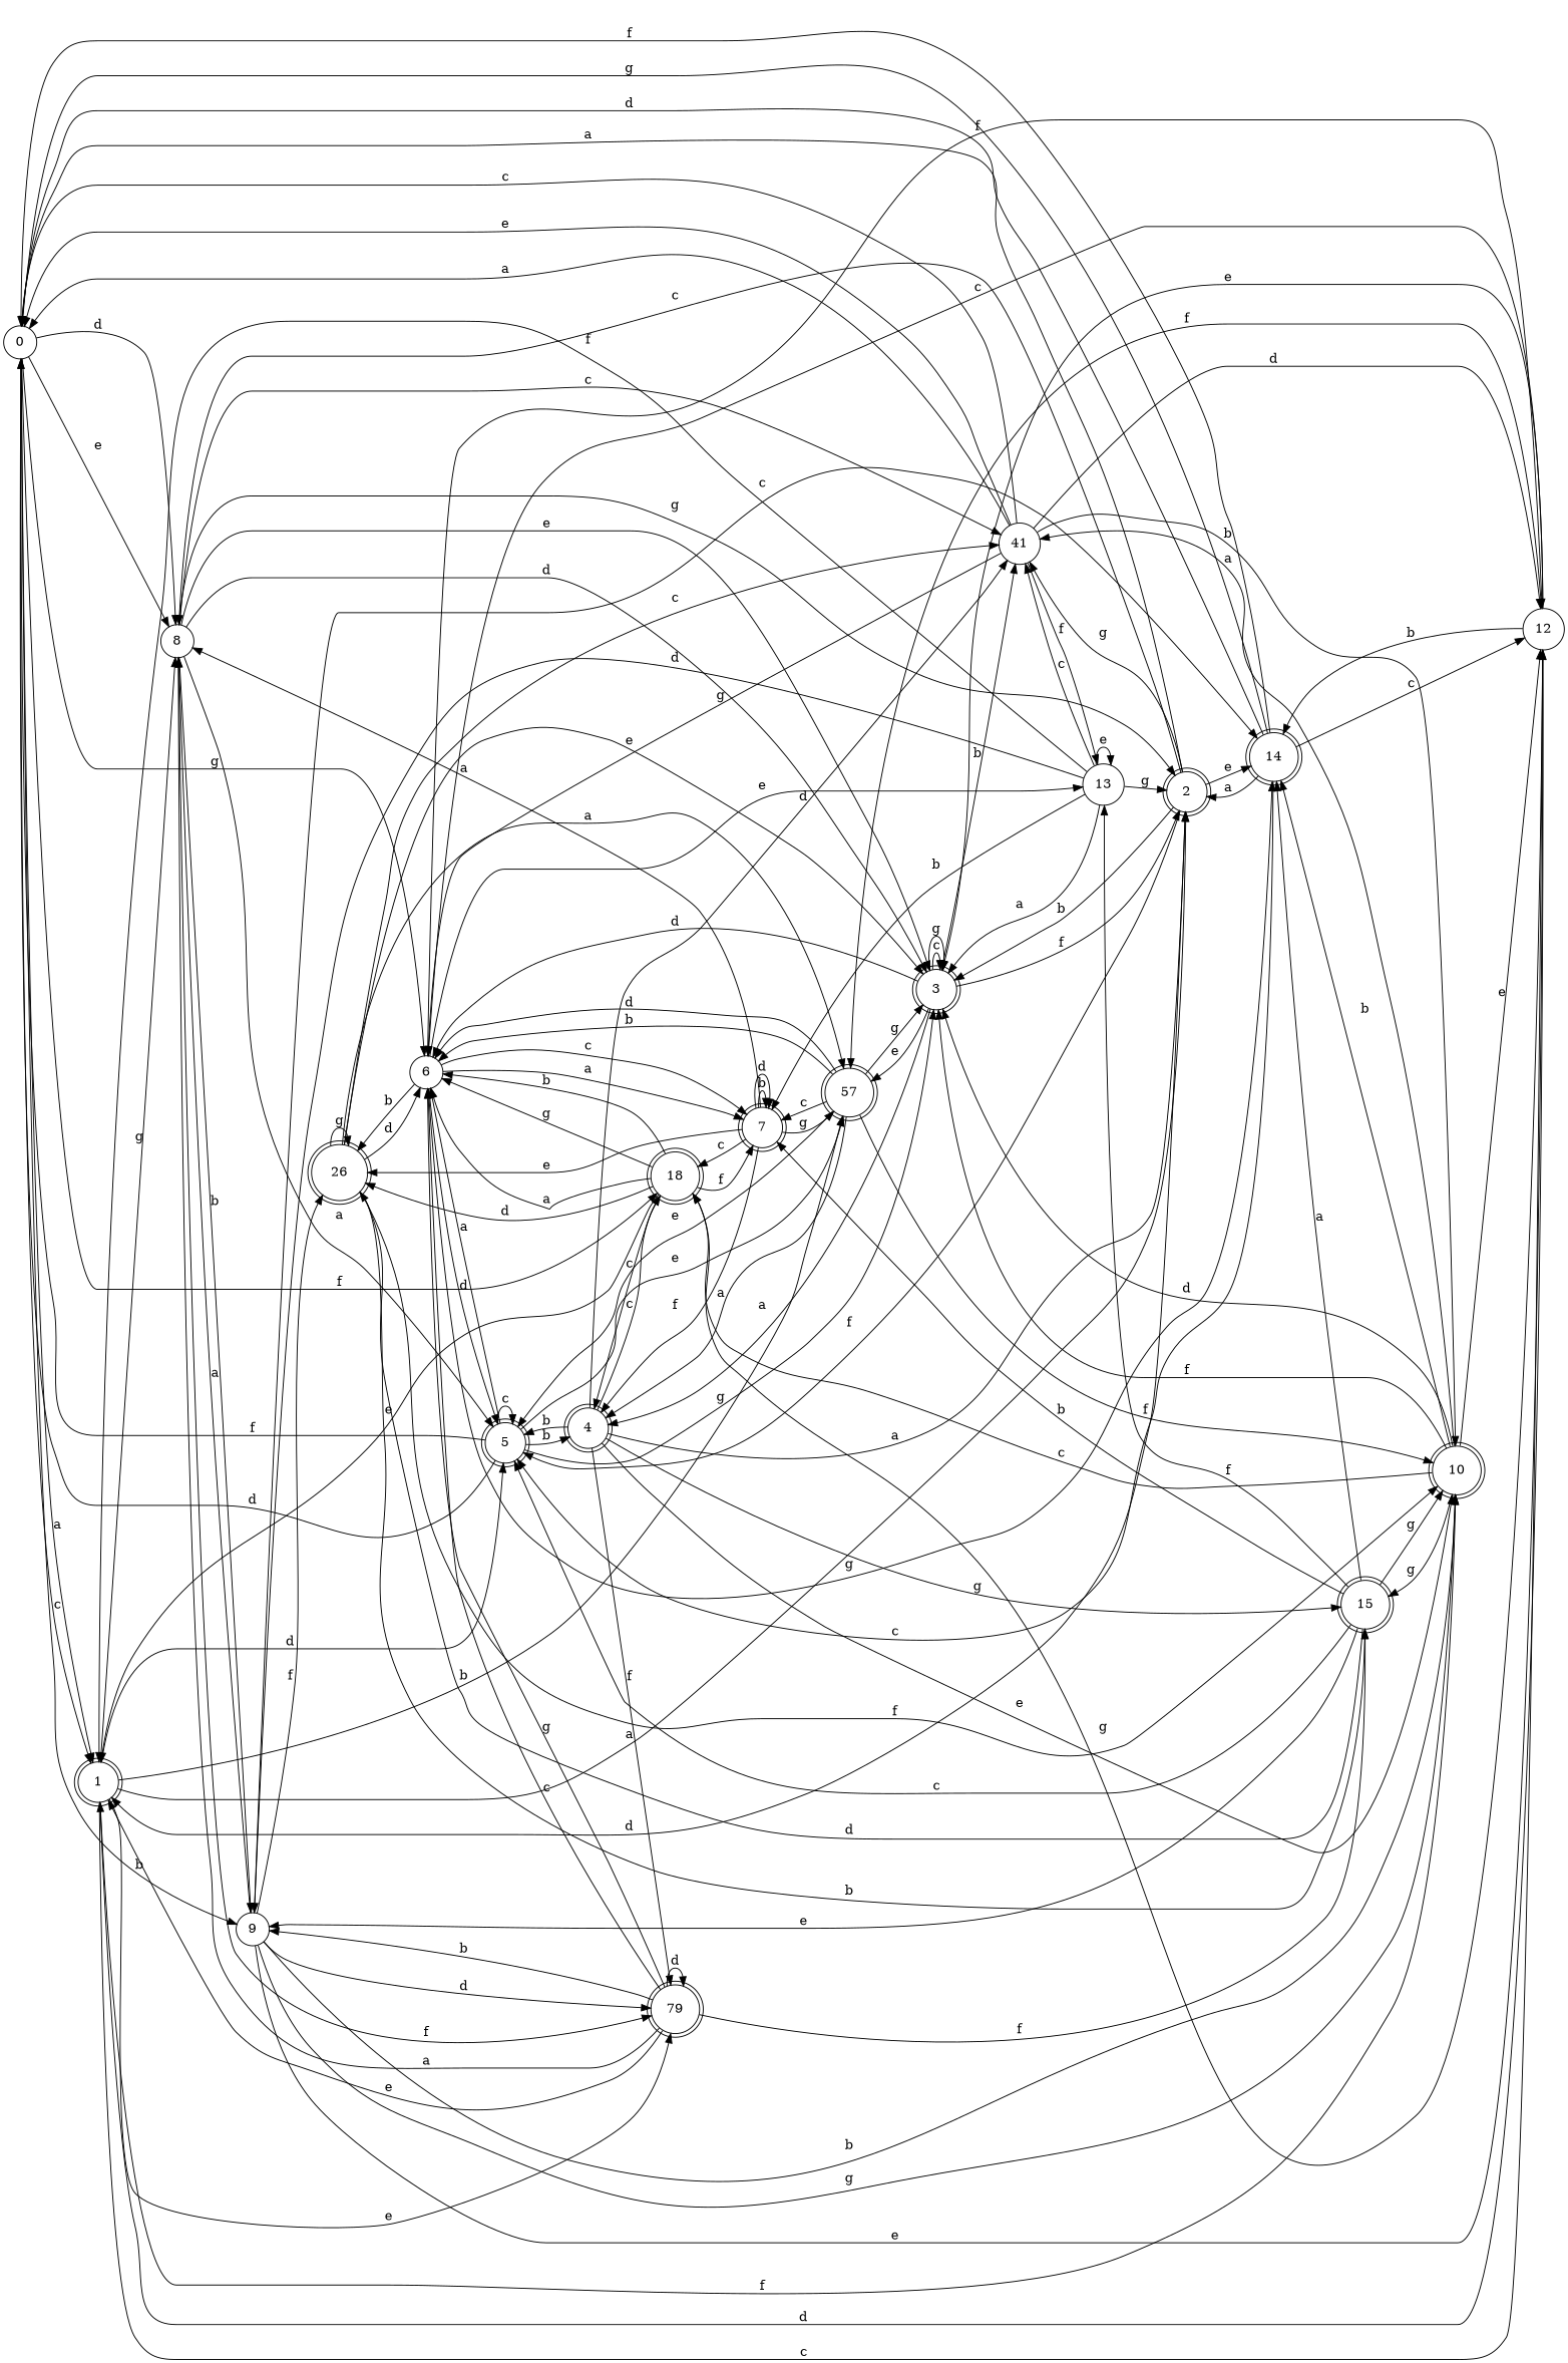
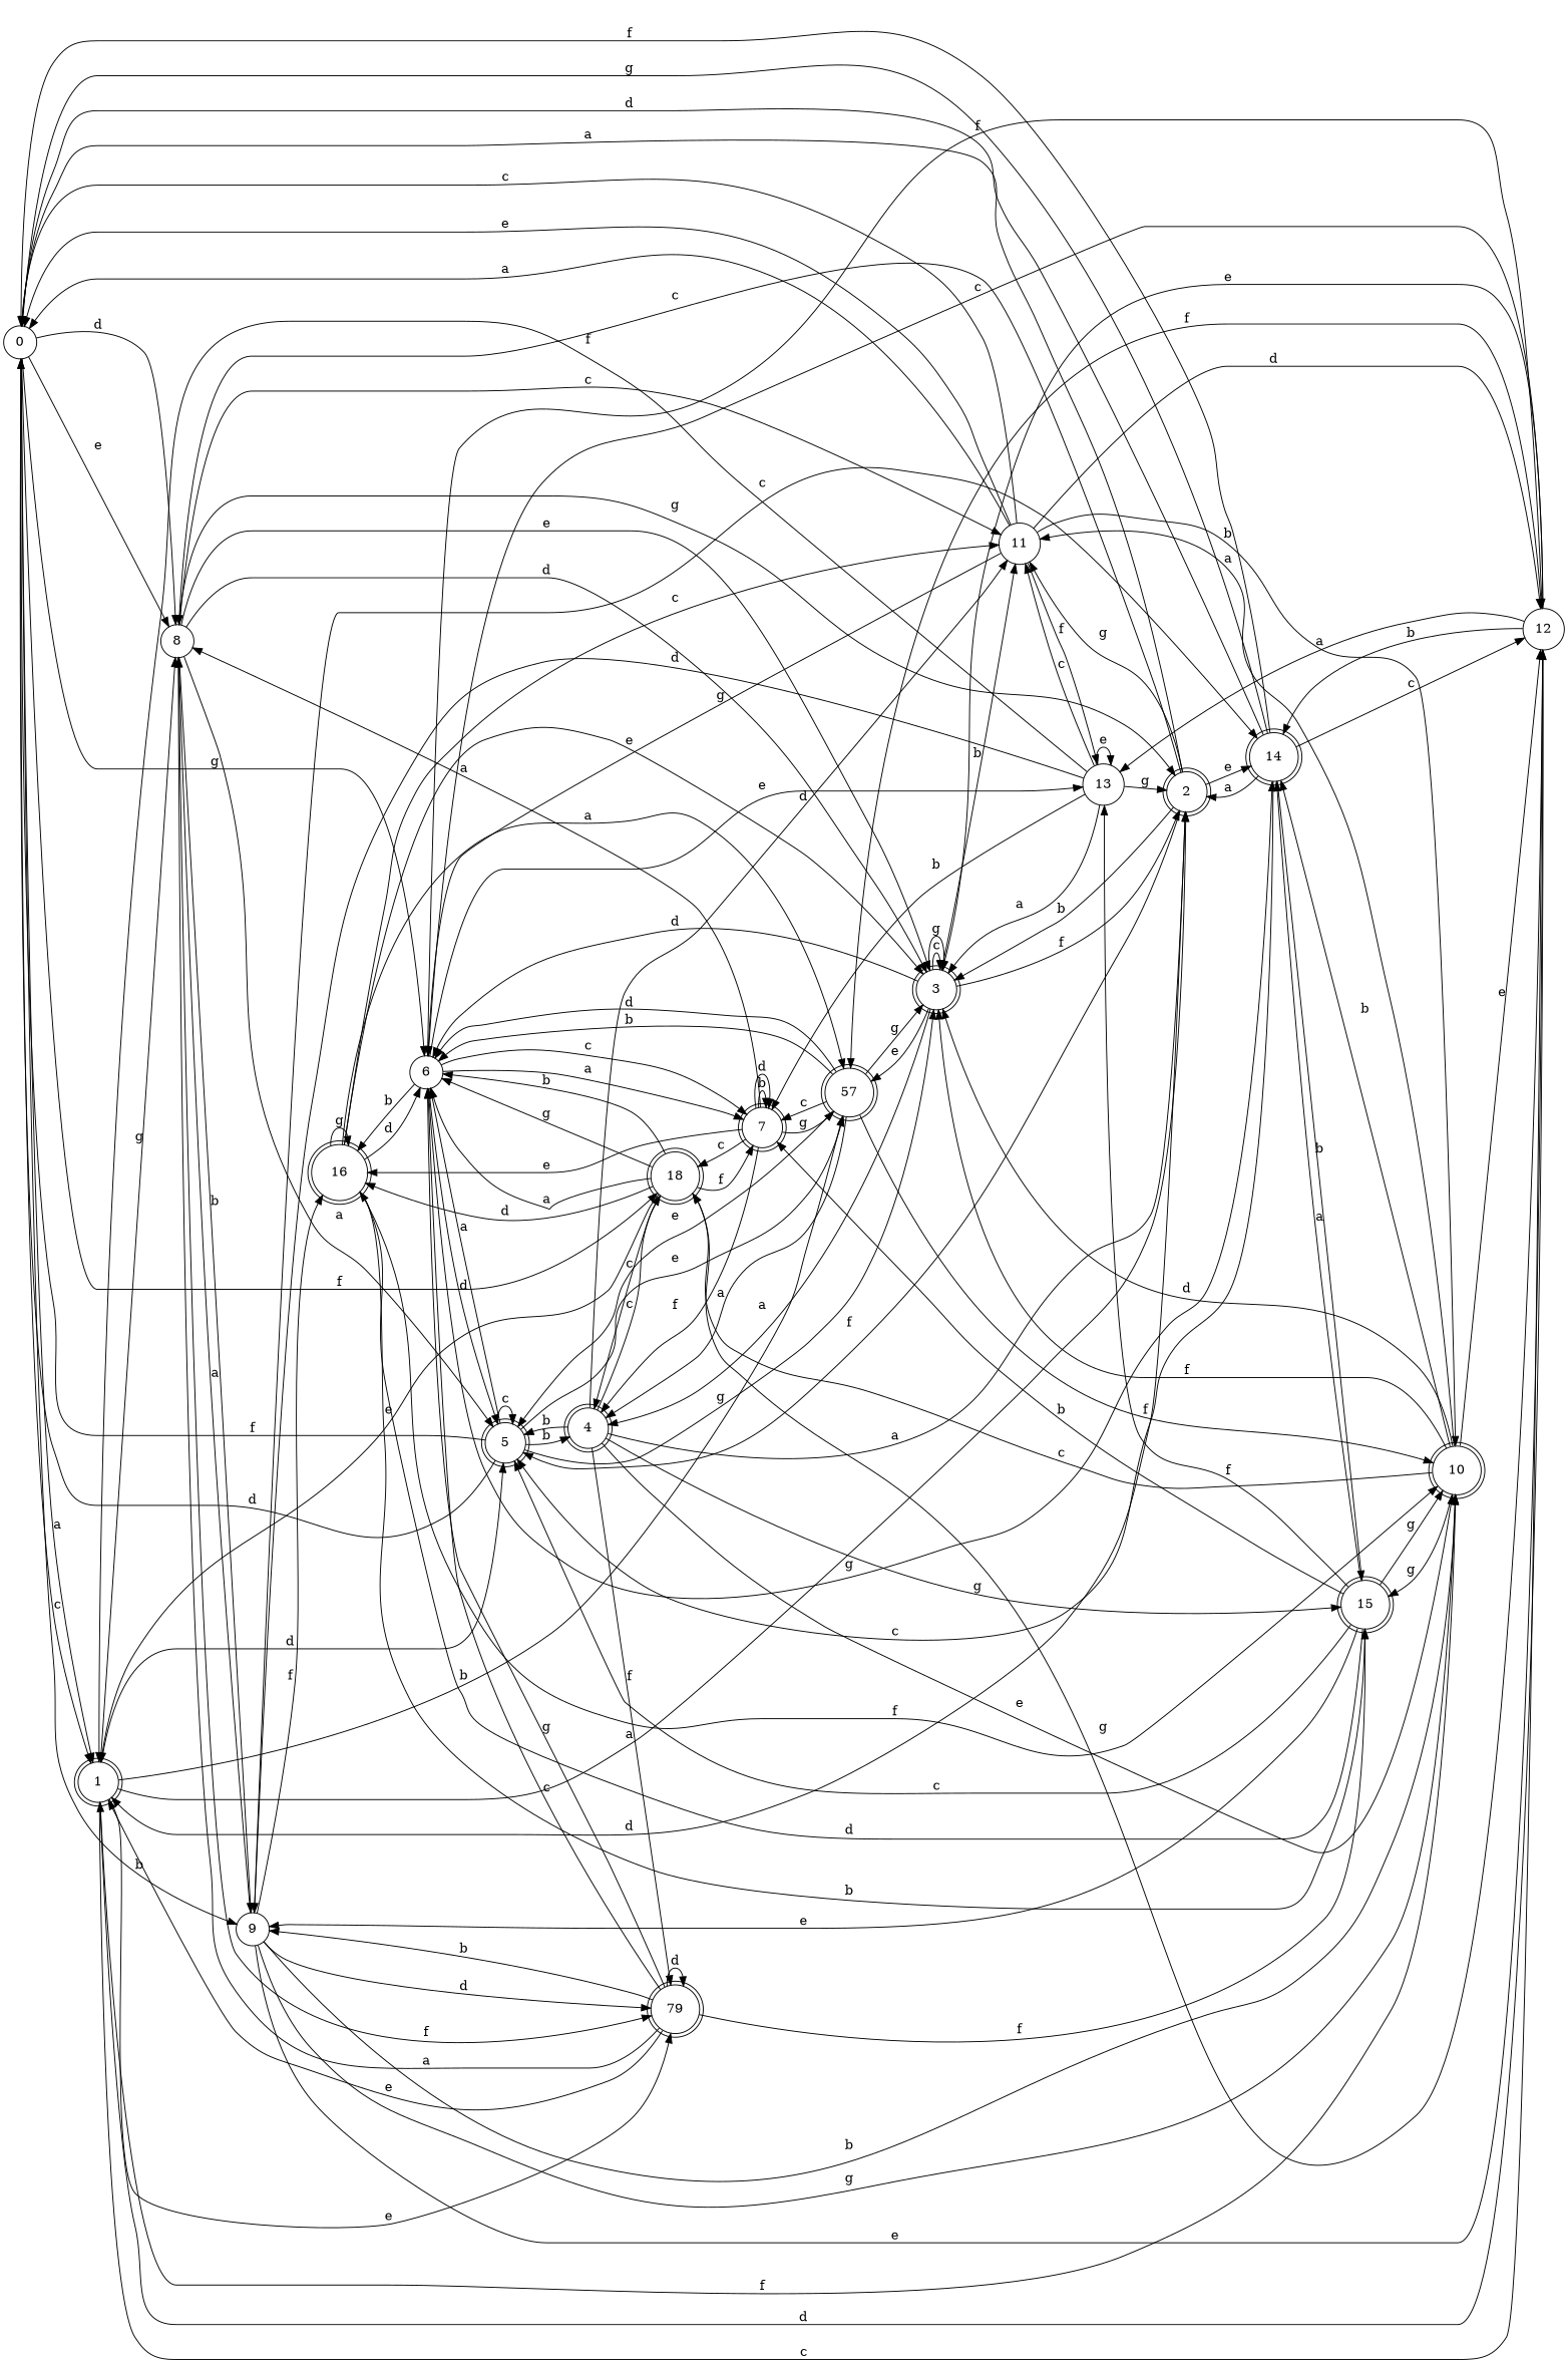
  digraph {
    rankdir=LR
    node [color=black fillcolor=white shape=doublecircle style="rounded,filled"]
    n1 [label=0 shape=circle style=filled]
    n2 [label=1]
    n3 [label=6 shape=circle style=filled]
    n4 [label=8 shape=circle style=filled]
    n5 [label=9 shape=circle style=filled]
    n6 [label=18]
    n7 [label=2]
    n8 [label=5]
    n9 [label=10]
    n10 [label=12 shape=circle style=filled]
    n11 [label=57]
    n12 [label=79]
    n13 [label=14]
    n14 [label=7]
    n15 [label=13 shape=circle style=filled]
-   n16 [label=26]
+   n16 [label=16]
    n17 [label=3]
-   n18 [label=41 shape=circle style=filled]
+   n18 [label=11 shape=circle style=filled]
    n19 [label=4]
    n20 [label=15]
    n1 -> n2 [label=a]
    n1 -> n2 [label=c]
    n1 -> n3 [label=g]
    n1 -> n4 [label=d]
    n1 -> n4 [label=e]
    n1 -> n5 [label=b]
    n1 -> n6 [label=f]
    n2 -> n4 [label=g]
    n2 -> n7 [label=a]
    n2 -> n8 [label=d]
    n2 -> n9 [label=f]
    n2 -> n10 [label=c]
    n2 -> n11 [label=b]
    n2 -> n12 [label=e]
    n3 -> n8 [label=d]
    n3 -> n10 [label=f]
    n3 -> n13 [label=g]
    n3 -> n14 [label=a]
    n3 -> n14 [label=c]
    n3 -> n15 [label=e]
    n3 -> n16 [label=b]
    n4 -> n5 [label=b]
    n4 -> n7 [label=g]
    n4 -> n8 [label=a]
    n4 -> n12 [label=f]
    n4 -> n17 [label=d]
    n4 -> n17 [label=e]
    n4 -> n18 [label=c]
    n5 -> n4 [label=a]
    n5 -> n9 [label=b]
    n5 -> n9 [label=g]
    n5 -> n10 [label=e]
    n5 -> n12 [label=d]
    n5 -> n13 [label=c]
    n5 -> n16 [label=f]
    n6 -> n2 [label=e]
    n6 -> n3 [label=a]
    n6 -> n3 [label=b]
    n6 -> n3 [label=g]
    n6 -> n14 [label=f]
    n6 -> n16 [label=d]
    n6 -> n19 [label=c]
    n7 -> n1 [label=a]
    n7 -> n2 [label=d]
    n7 -> n4 [label=c]
    n7 -> n8 [label=f]
    n7 -> n13 [label=e]
    n7 -> n17 [label=b]
    n7 -> n18 [label=g]
    n8 -> n1 [label=d]
    n8 -> n1 [label=f]
    n8 -> n3 [label=a]
    n8 -> n8 [label=c]
    n8 -> n11 [label=e]
    n8 -> n17 [label=g]
    n8 -> n19 [label=b]
    n9 -> n6 [label=c]
    n9 -> n10 [label=e]
    n9 -> n13 [label=b]
    n9 -> n17 [label=d]
    n9 -> n17 [label=f]
    n9 -> n18 [label=a]
    n9 -> n20 [label=g]
    n10 -> n2 [label=d]
    n10 -> n3 [label=c]
    n10 -> n6 [label=g]
    n10 -> n11 [label=f]
    n10 -> n13 [label=b]
+   n10 -> n15 [label=a]
    n10 -> n17 [label=e]
    n11 -> n3 [label=b]
    n11 -> n3 [label=d]
    n11 -> n8 [label=e]
    n11 -> n9 [label=f]
    n11 -> n14 [label=c]
    n11 -> n17 [label=g]
    n11 -> n19 [label=a]
    n12 -> n2 [label=e]
    n12 -> n3 [label=c]
    n12 -> n3 [label=g]
    n12 -> n4 [label=a]
    n12 -> n5 [label=b]
    n12 -> n12 [label=d]
    n12 -> n20 [label=f]
    n13 -> n1 [label=d]
    n13 -> n1 [label=f]
    n13 -> n1 [label=g]
    n13 -> n7 [label=a]
    n13 -> n8 [label=c]
    n13 -> n10 [label=c]
+   n13 -> n20 [label=b]
    n14 -> n4 [label=a]
    n14 -> n6 [label=c]
    n14 -> n11 [label=g]
    n14 -> n14 [label=b]
    n14 -> n14 [label=d]
    n14 -> n16 [label=e]
    n14 -> n19 [label=f]
    n15 -> n2 [label=f]
    n15 -> n5 [label=d]
    n15 -> n7 [label=g]
    n15 -> n14 [label=b]
    n15 -> n15 [label=e]
    n15 -> n17 [label=a]
    n15 -> n18 [label=c]
    n16 -> n3 [label=d]
    n16 -> n9 [label=f]
    n16 -> n11 [label=a]
    n16 -> n16 [label=g]
    n16 -> n17 [label=e]
    n16 -> n18 [label=c]
    n16 -> n20 [label=b]
    n17 -> n3 [label=d]
    n17 -> n7 [label=f]
    n17 -> n11 [label=e]
    n17 -> n17 [label=c]
    n17 -> n17 [label=g]
    n17 -> n18 [label=b]
    n17 -> n19 [label=a]
    n18 -> n1 [label=a]
    n18 -> n1 [label=c]
    n18 -> n1 [label=e]
    n18 -> n3 [label=g]
    n18 -> n9 [label=b]
    n18 -> n10 [label=d]
    n18 -> n15 [label=f]
    n19 -> n6 [label=c]
    n19 -> n7 [label=a]
    n19 -> n8 [label=b]
    n19 -> n9 [label=e]
    n19 -> n12 [label=f]
    n19 -> n18 [label=d]
    n19 -> n20 [label=g]
    n20 -> n5 [label=e]
    n20 -> n8 [label=c]
    n20 -> n9 [label=g]
    n20 -> n13 [label=a]
    n20 -> n14 [label=b]
    n20 -> n15 [label=f]
    n20 -> n16 [label=d]
  }
